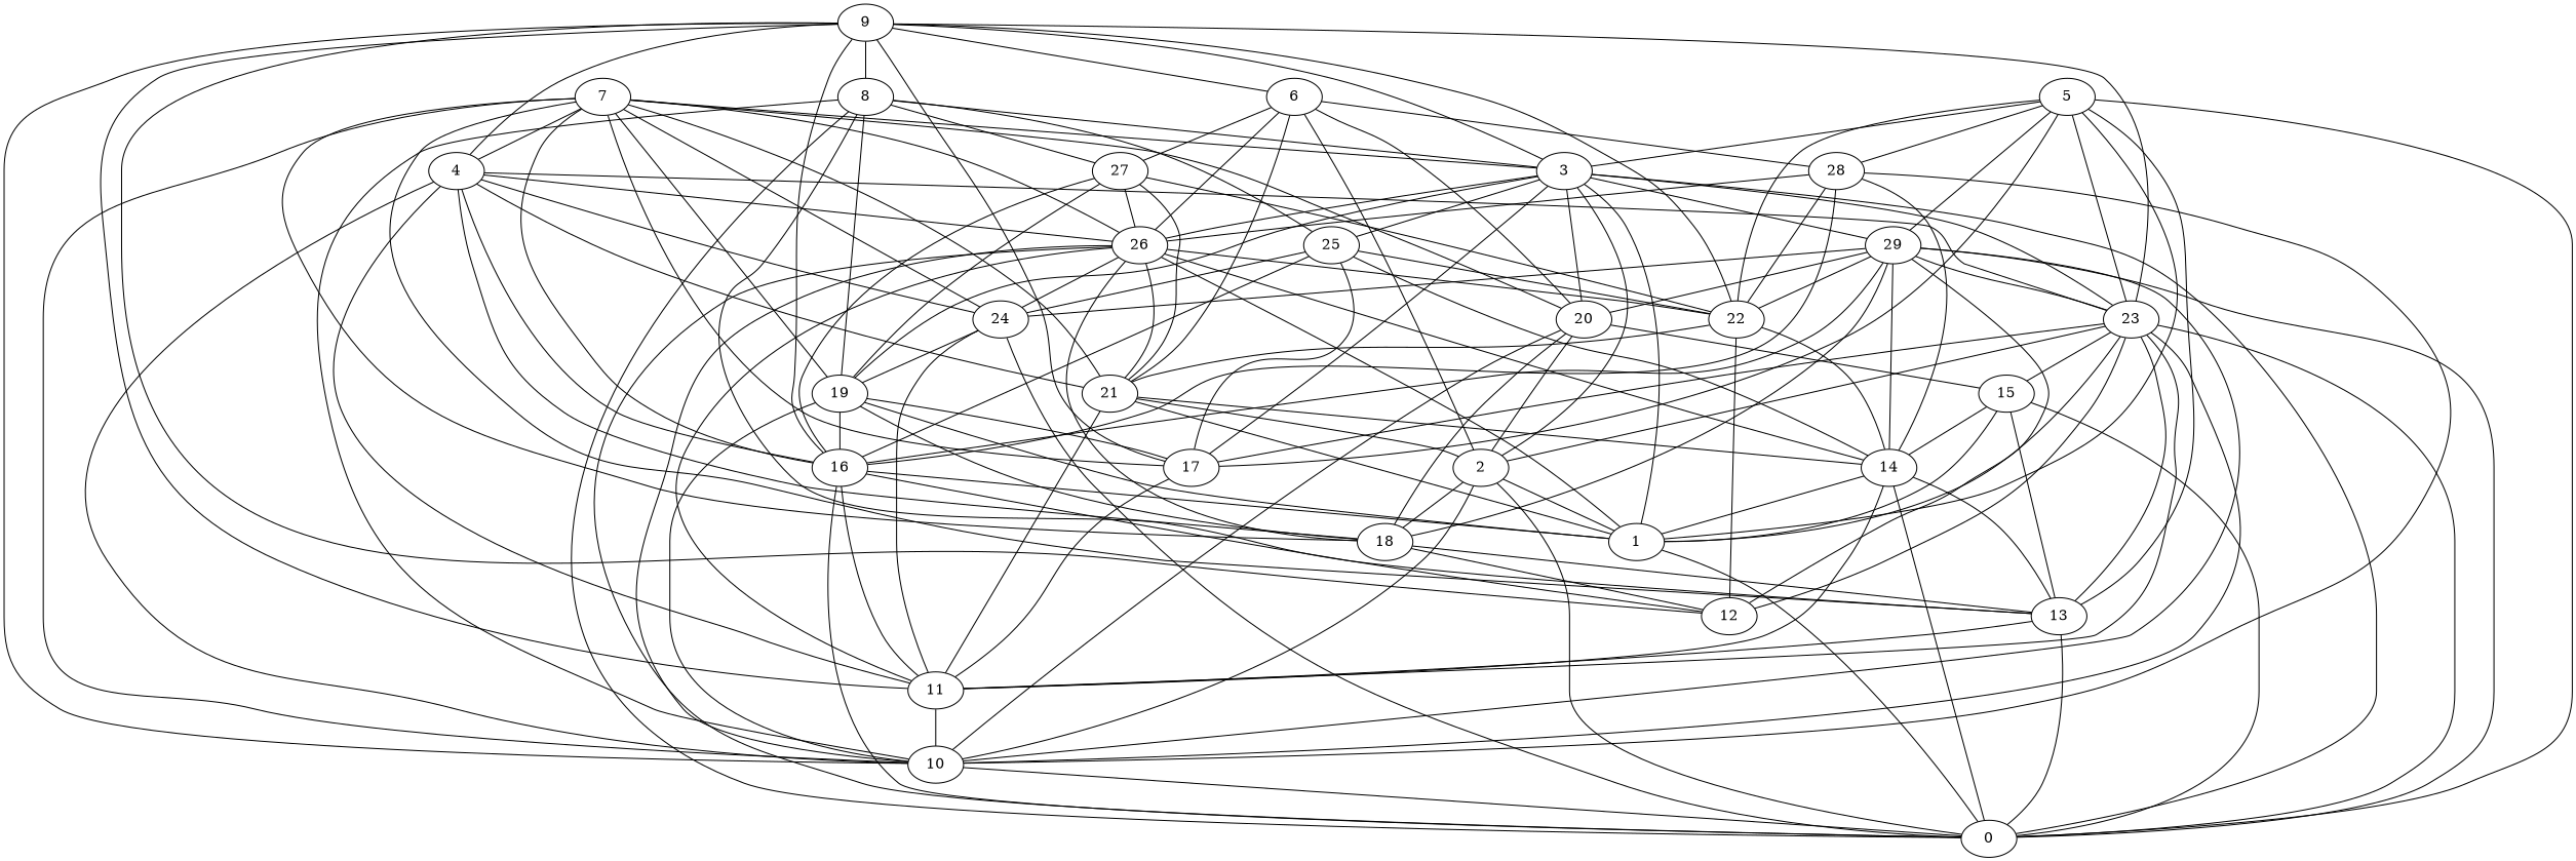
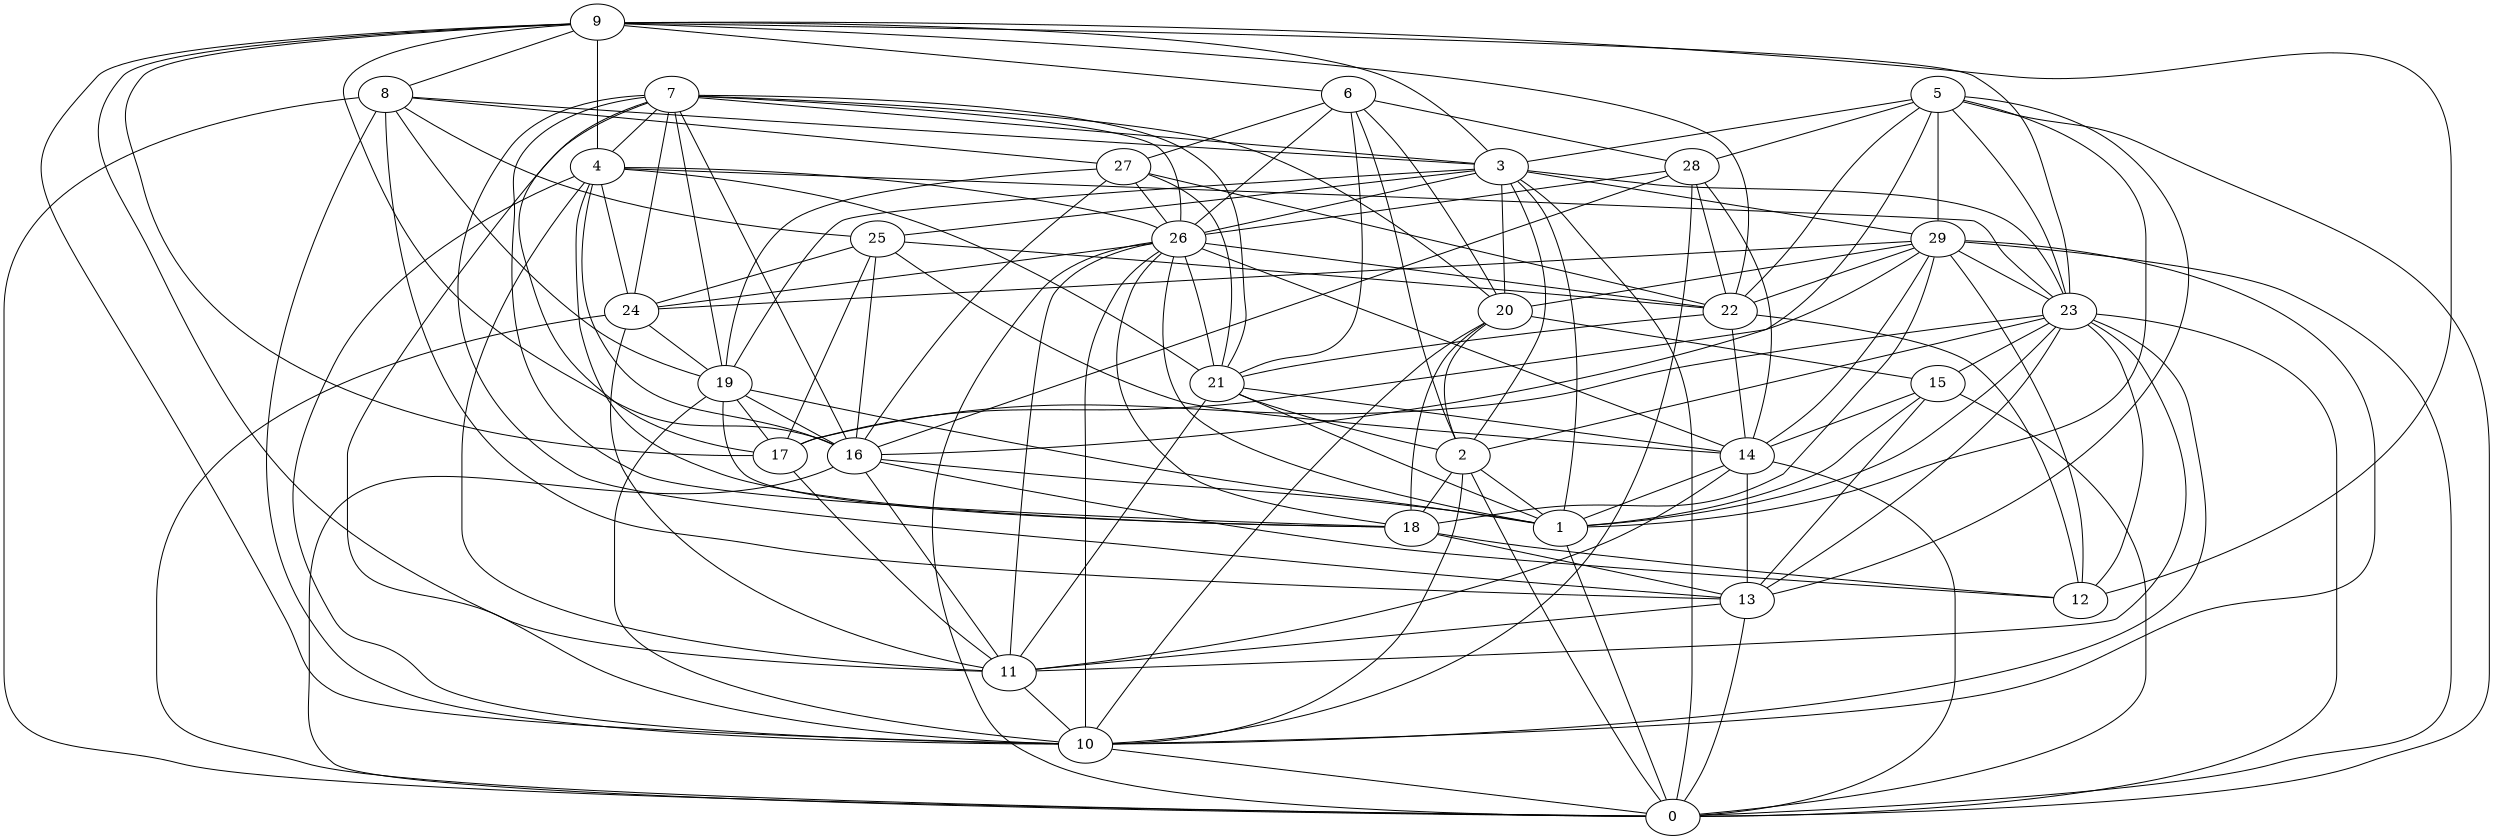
  digraph {
    edge [color=black dir=none]
    19
    16
    18
    1
    17
    10
    0
    12
    11
    13
    28
    26
    14
    22
    21
    24
    7
    3
    20
    4
    2
    29
    23
    25
    27
    6
    15
    9
    8
    5
    subgraph sub_1 {
      19
      16
      18
      1
      17
      10
      0
      12
      11
      13
      28
      26
      14
      22
      21
      24
      7
      3
      20
      4
      2
      29
      23
      25
      27
      6
      15
      9
      8
      5
    }
    19 -> 16
    19 -> 18
    19 -> 1
    19 -> 17
    19 -> 10
    16 -> 1
    16 -> 0
    16 -> 12
    16 -> 11
    18 -> 12
    18 -> 13
    1 -> 0
    17 -> 11
    10 -> 0
    11 -> 10
    13 -> 0
    13 -> 11
    28 -> 16
    28 -> 10
    28 -> 26
    28 -> 14
    28 -> 22
    26 -> 18
    26 -> 1
    26 -> 10
    26 -> 0
    26 -> 11
    26 -> 14
    26 -> 22
    26 -> 21
    26 -> 24
    14 -> 1
    14 -> 0
    14 -> 11
    14 -> 13
    22 -> 12
    22 -> 14
    22 -> 21
    21 -> 1
    21 -> 11
    21 -> 14
    21 -> 2
    24 -> 19
    24 -> 0
    24 -> 11
    7 -> 19
    7 -> 16
    7 -> 18
    7 -> 17
    7 -> 10
    7 -> 13
    7 -> 26
    7 -> 21
    7 -> 24
    7 -> 3
    7 -> 20
    7 -> 4
    3 -> 19
    3 -> 1
-   3 -> 17
    3 -> 0
    3 -> 26
    3 -> 20
    3 -> 2
    3 -> 29
    3 -> 23
    3 -> 25
    20 -> 18
    20 -> 10
    20 -> 2
    20 -> 15
    4 -> 16
    4 -> 18
    4 -> 10
    4 -> 11
    4 -> 26
    4 -> 21
    4 -> 24
    4 -> 23
    2 -> 18
    2 -> 1
    2 -> 10
    2 -> 0
    29 -> 16
    29 -> 18
    29 -> 10
    29 -> 0
    29 -> 12
    29 -> 14
    29 -> 22
    29 -> 24
    29 -> 20
    29 -> 23
    23 -> 1
    23 -> 17
    23 -> 10
    23 -> 0
    23 -> 12
    23 -> 11
    23 -> 13
    23 -> 2
    23 -> 15
    25 -> 16
    25 -> 17
    25 -> 14
    25 -> 22
    25 -> 24
    27 -> 19
    27 -> 16
    27 -> 26
    27 -> 22
    27 -> 21
    6 -> 28
    6 -> 26
    6 -> 21
    6 -> 20
    6 -> 2
    6 -> 27
    15 -> 1
    15 -> 0
    15 -> 13
    15 -> 14
    9 -> 16
    9 -> 17
    9 -> 10
    9 -> 12
    9 -> 11
    9 -> 22
    9 -> 3
    9 -> 4
    9 -> 23
    9 -> 6
    9 -> 8
    8 -> 19
    8 -> 10
    8 -> 0
    8 -> 13
    8 -> 3
    8 -> 25
    8 -> 27
    5 -> 1
    5 -> 17
    5 -> 0
    5 -> 13
    5 -> 28
    5 -> 22
    5 -> 3
    5 -> 29
    5 -> 23
  }
